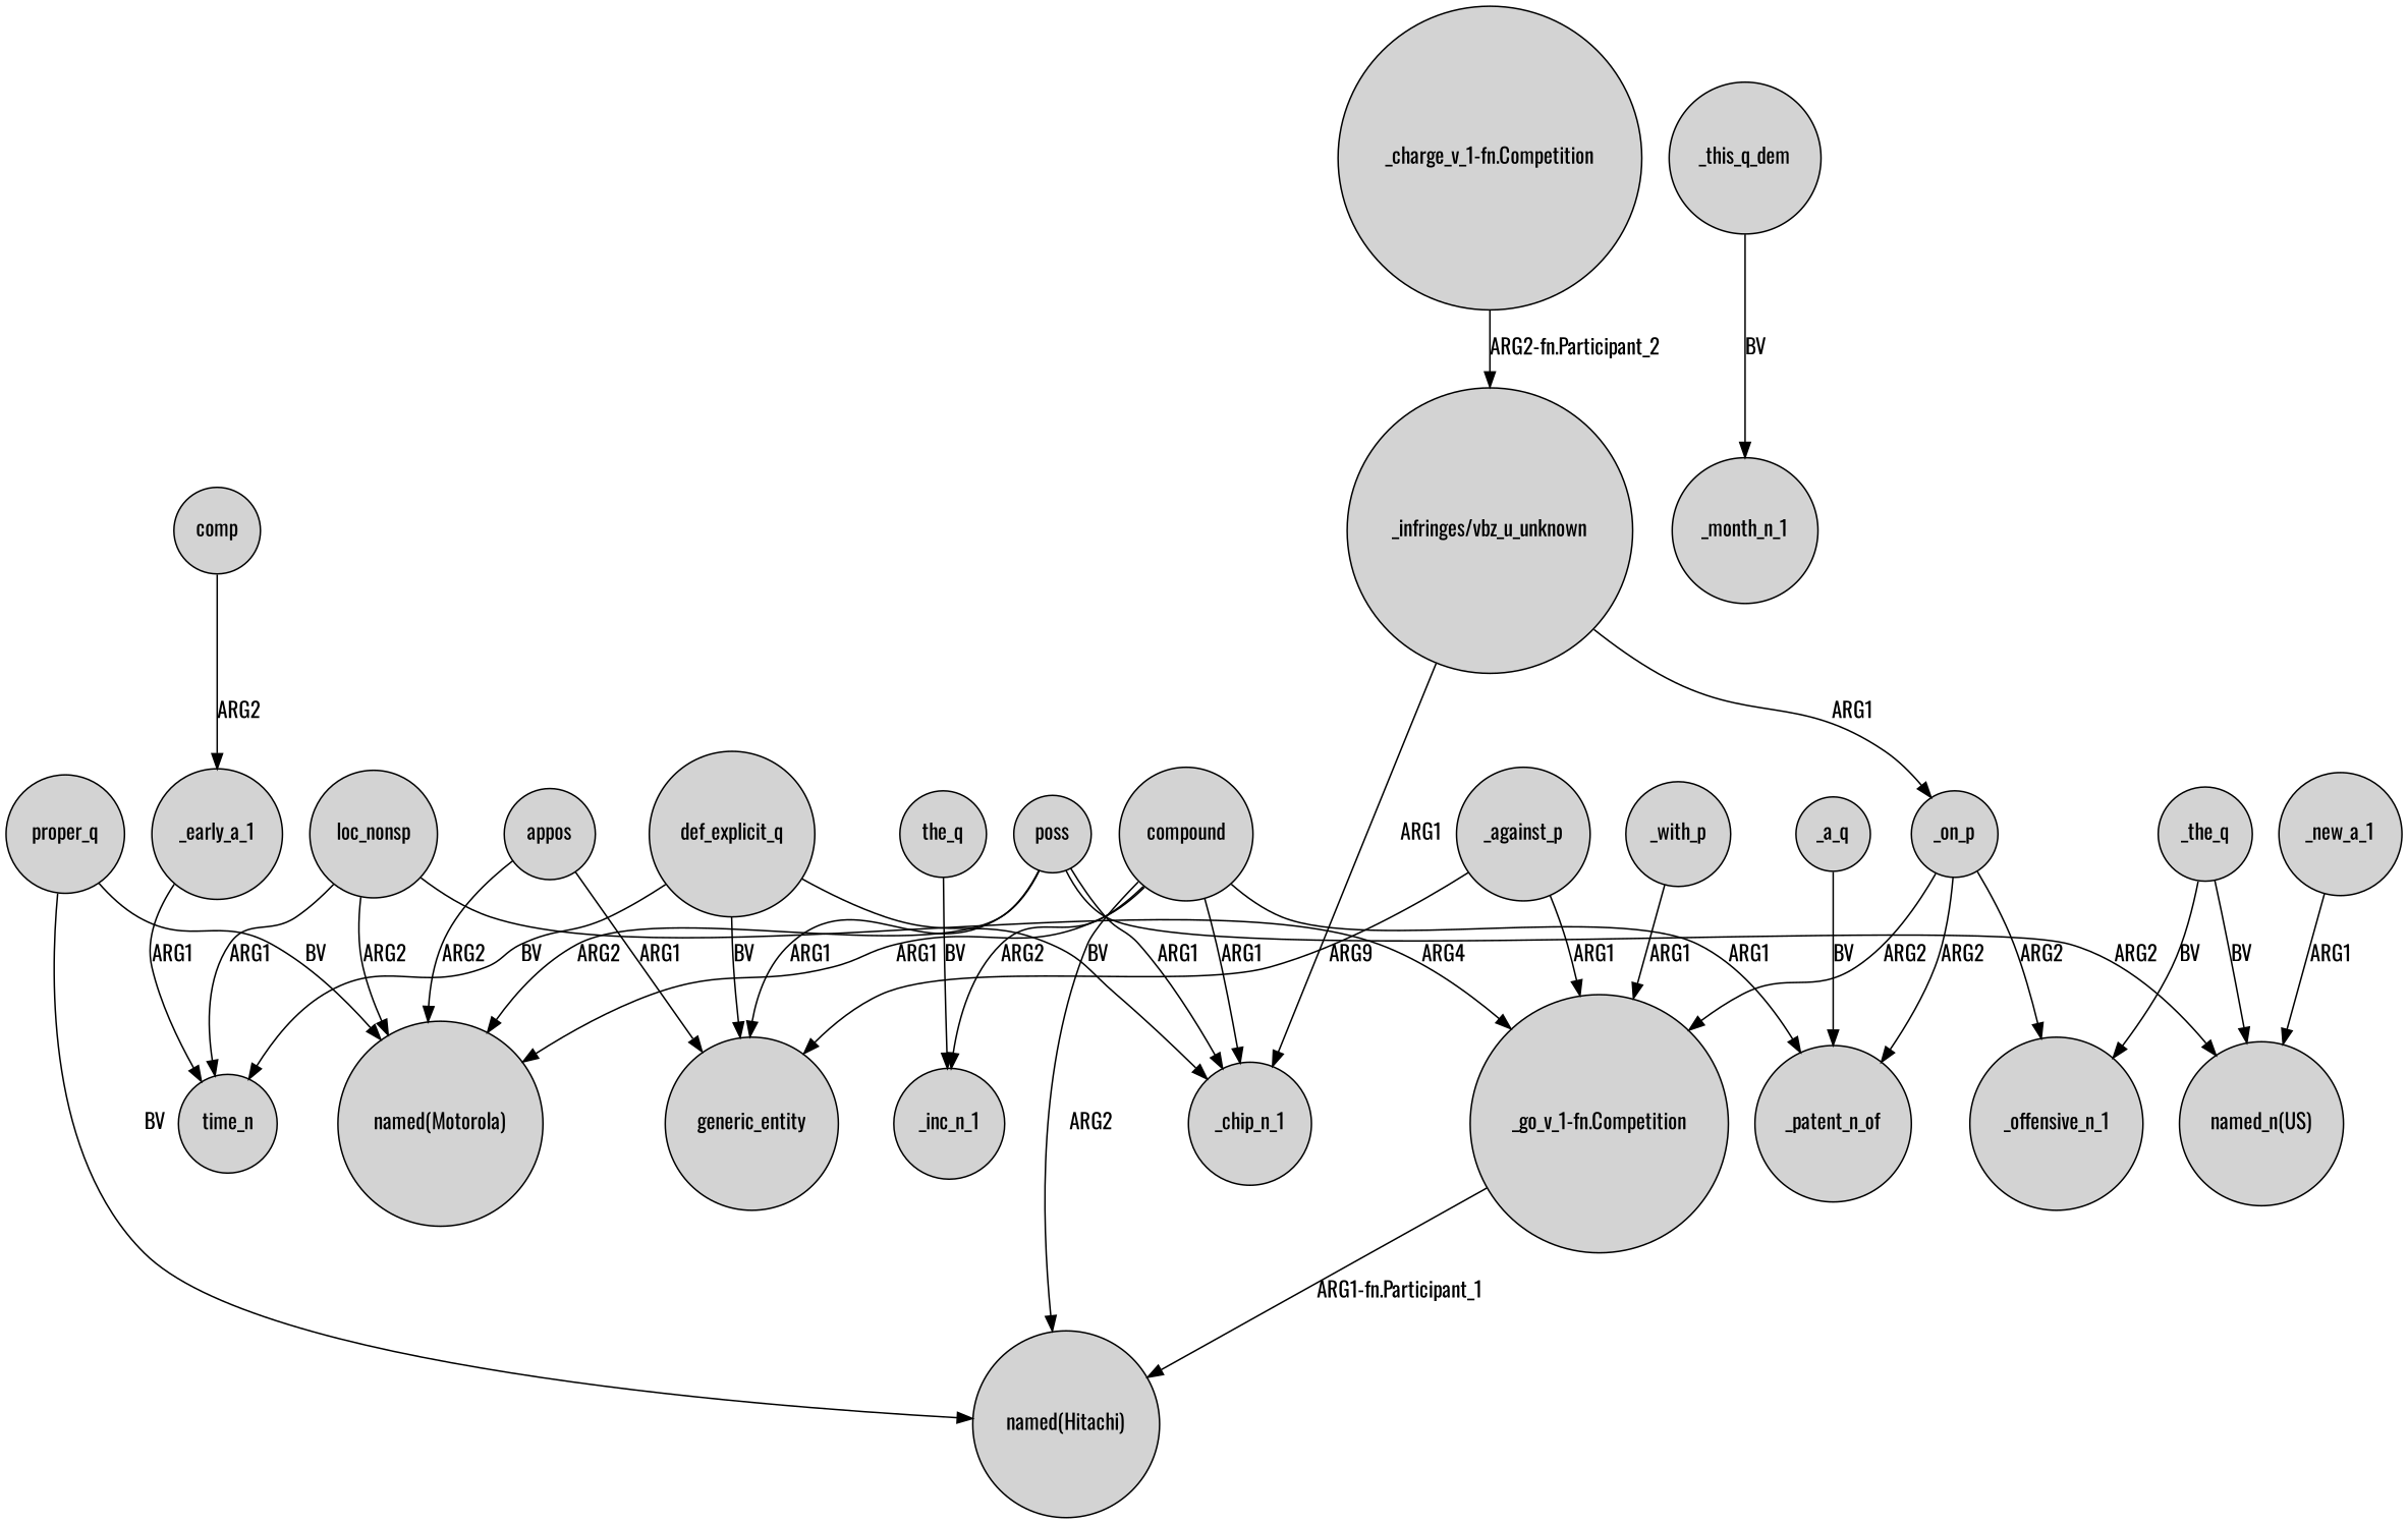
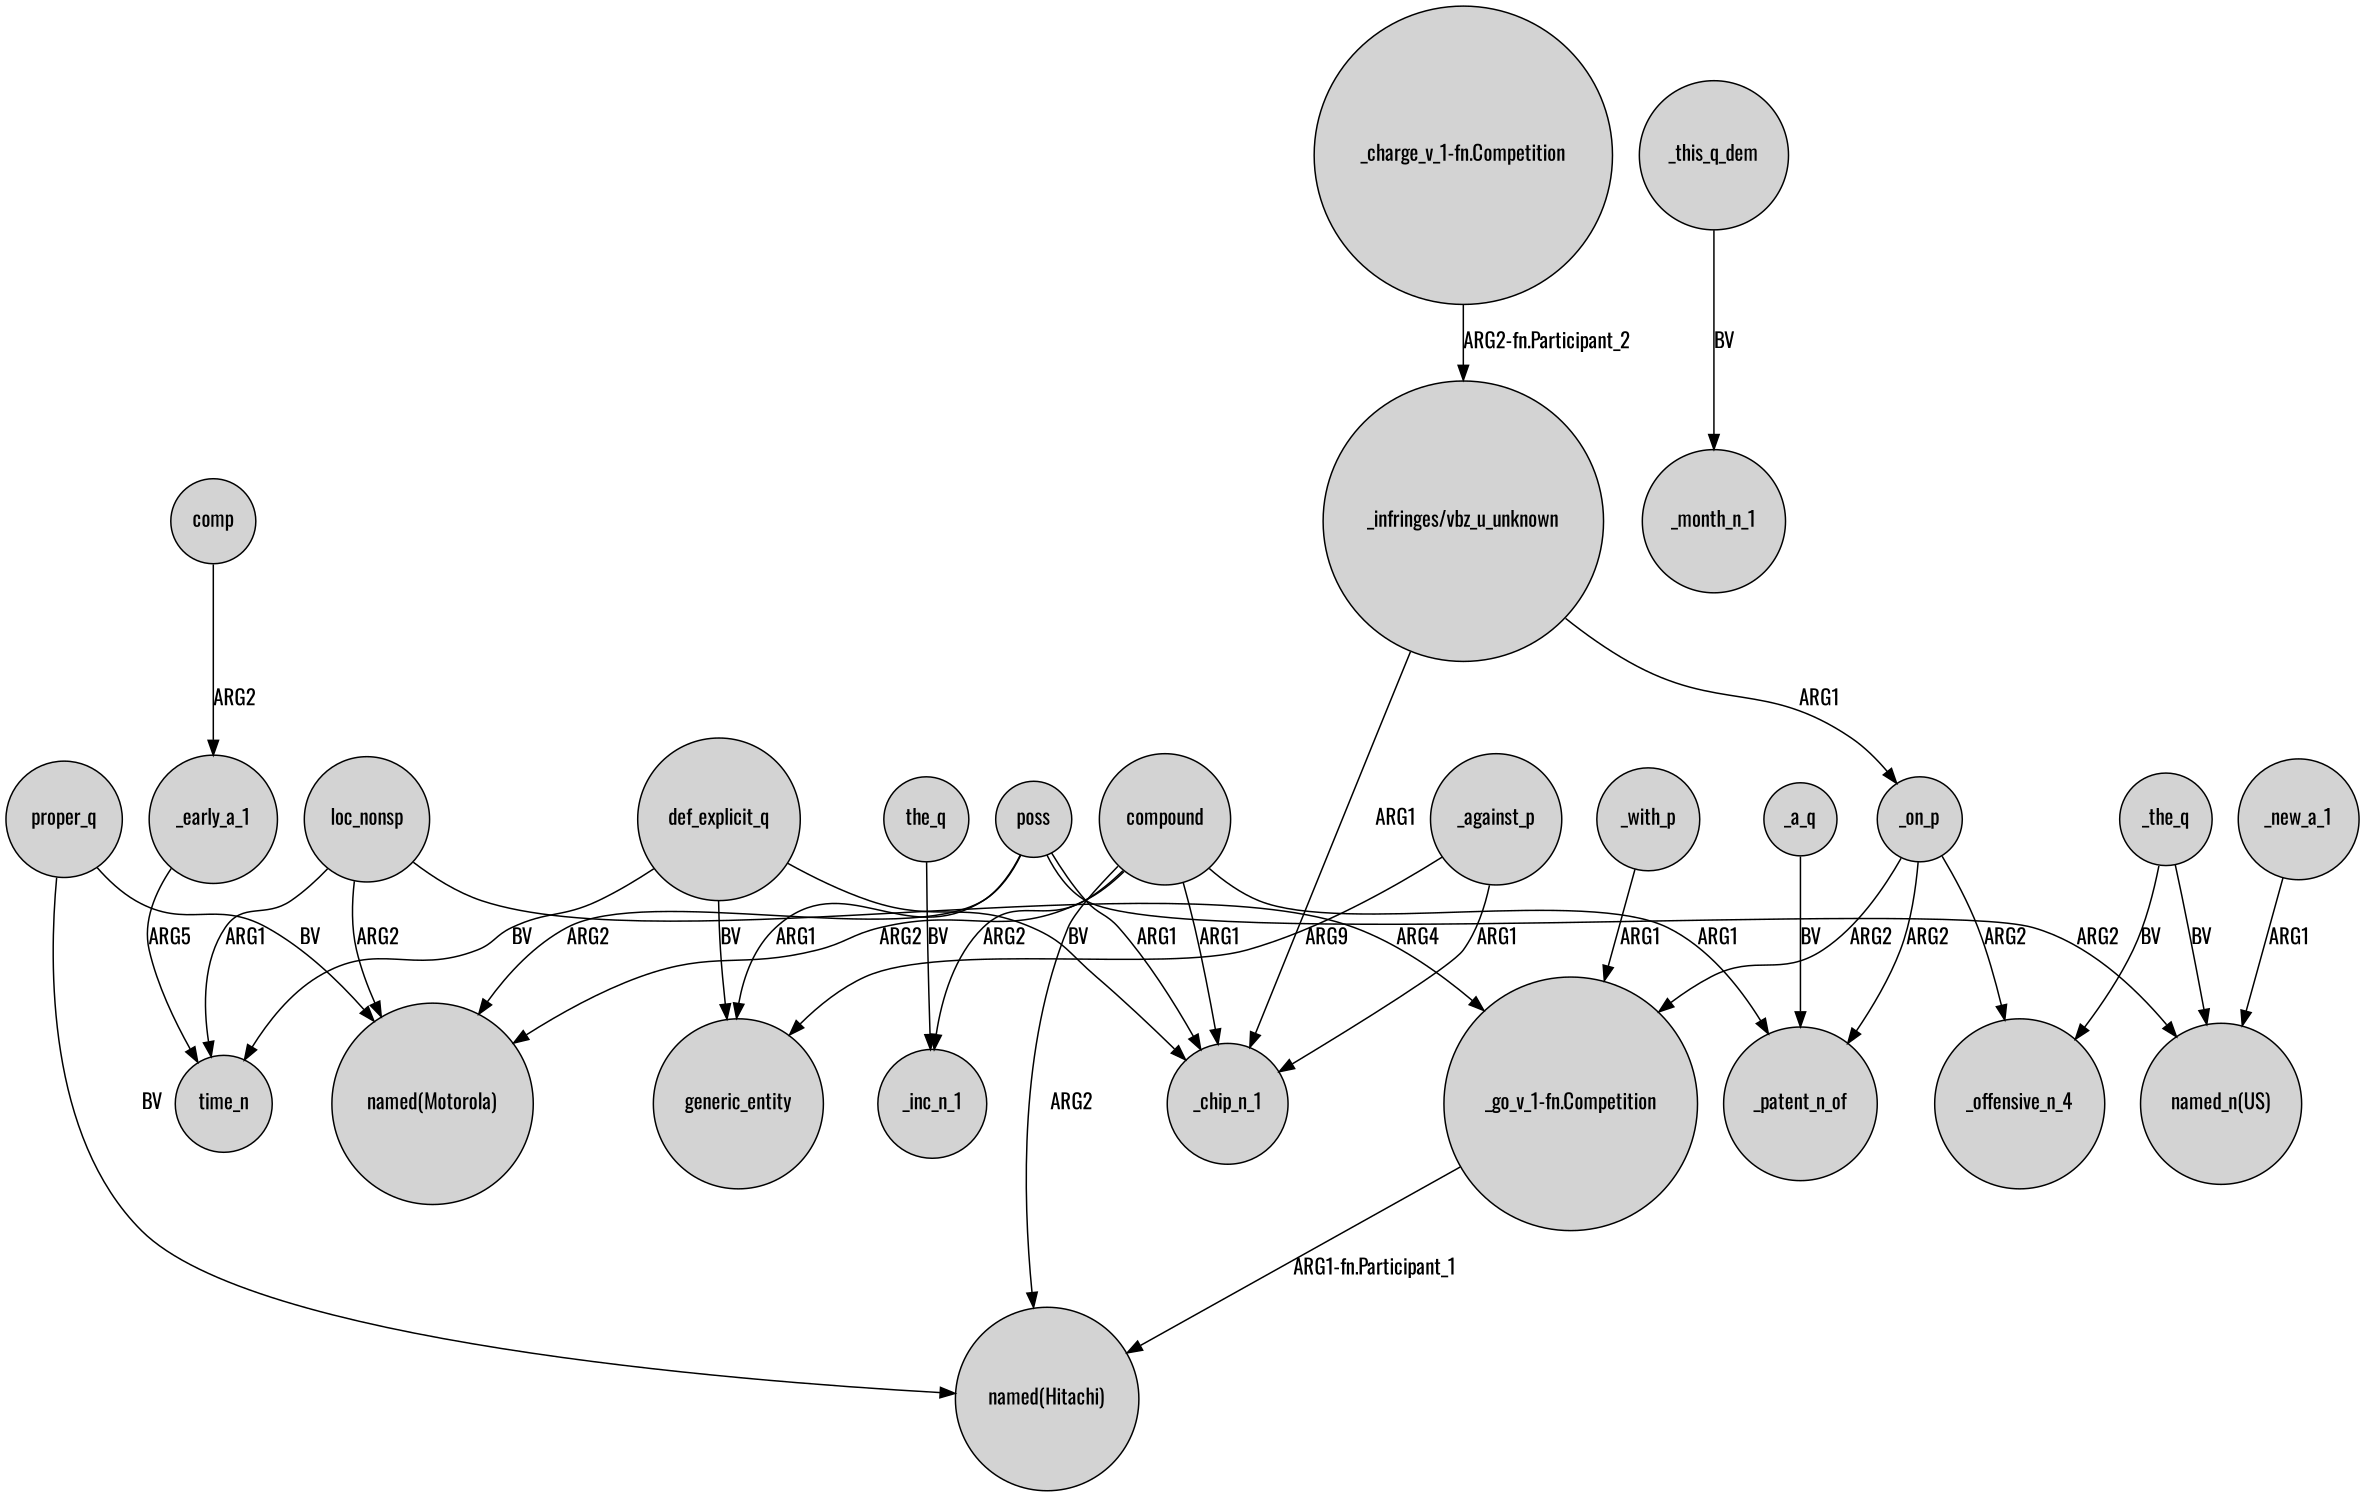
  digraph {
    fontname=Oswald
    node [fontname=Oswald shape=circle style=filled]
    edge [fontname=Oswald]
    _early_a_1
    time_n
    proper_q
    "named(Motorola)"
    "named(Hitachi)"
    compound
    _patent_n_of
    _chip_n_1
    _inc_n_1
    loc_nonsp
    "_go_v_1-fn.Competition"
    "_charge_v_1-fn.Competition"
    "_infringes/vbz_u_unknown"
    _on_p
-   appos
    generic_entity
    poss
    "named_n(US)"
    def_explicit_q
    _the_q
-   _offensive_n_1
+   _offensive_n_1 [label=_offensive_n_4]
    _against_p
    comp
    _with_p
    n25 [label=the_q]
    _new_a_1
    _this_q_dem
    _month_n_1
    _a_q
-   _early_a_1 -> time_n [label=ARG1]
+   _early_a_1 -> time_n [label=ARG5]
    proper_q -> "named(Motorola)" [label=BV]
    proper_q -> "named(Hitachi)" [label=BV]
-   compound -> "named(Motorola)" [label=ARG1]
+   compound -> "named(Motorola)" [label=ARG2]
    compound -> "named(Hitachi)" [label=ARG2]
    compound -> _patent_n_of [label=ARG1]
    compound -> _chip_n_1 [label=ARG1]
    compound -> _inc_n_1 [label=ARG2]
    loc_nonsp -> time_n [label=ARG1]
    loc_nonsp -> "named(Motorola)" [label=ARG2]
    loc_nonsp -> "_go_v_1-fn.Competition" [label=ARG4]
    "_go_v_1-fn.Competition" -> "named(Hitachi)" [label="ARG1-fn.Participant_1"]
    "_charge_v_1-fn.Competition" -> "_infringes/vbz_u_unknown" [label="ARG2-fn.Participant_2"]
    "_infringes/vbz_u_unknown" -> _chip_n_1 [label=ARG1]
    "_infringes/vbz_u_unknown" -> _on_p [label=ARG1]
    _on_p -> _patent_n_of [label=ARG2]
    _on_p -> "_go_v_1-fn.Competition" [label=ARG2]
    _on_p -> _offensive_n_1 [label=ARG2]
-   appos -> "named(Motorola)" [label=ARG2]
-   appos -> generic_entity [label=ARG1]
    poss -> "named(Motorola)" [label=ARG2]
    poss -> _chip_n_1 [label=ARG1]
    poss -> generic_entity [label=ARG1]
    poss -> "named_n(US)" [label=ARG2]
    def_explicit_q -> time_n [label=BV]
    def_explicit_q -> _chip_n_1 [label=BV]
    def_explicit_q -> generic_entity [label=BV]
    _the_q -> "named_n(US)" [label=BV]
    _the_q -> _offensive_n_1 [label=BV]
-   _against_p -> "_go_v_1-fn.Competition" [label=ARG1]
+   _against_p -> _chip_n_1 [label=ARG1]
    _against_p -> generic_entity [label=ARG9]
    comp -> _early_a_1 [label=ARG2]
    _with_p -> "_go_v_1-fn.Competition" [label=ARG1]
    n25 -> _inc_n_1 [label=BV]
    _new_a_1 -> "named_n(US)" [label=ARG1]
    _this_q_dem -> _month_n_1 [label=BV]
    _a_q -> _patent_n_of [label=BV]
  }
